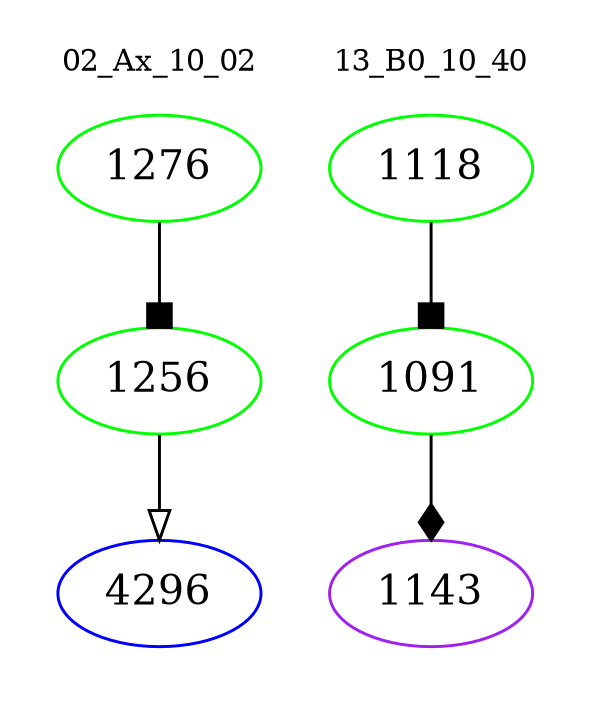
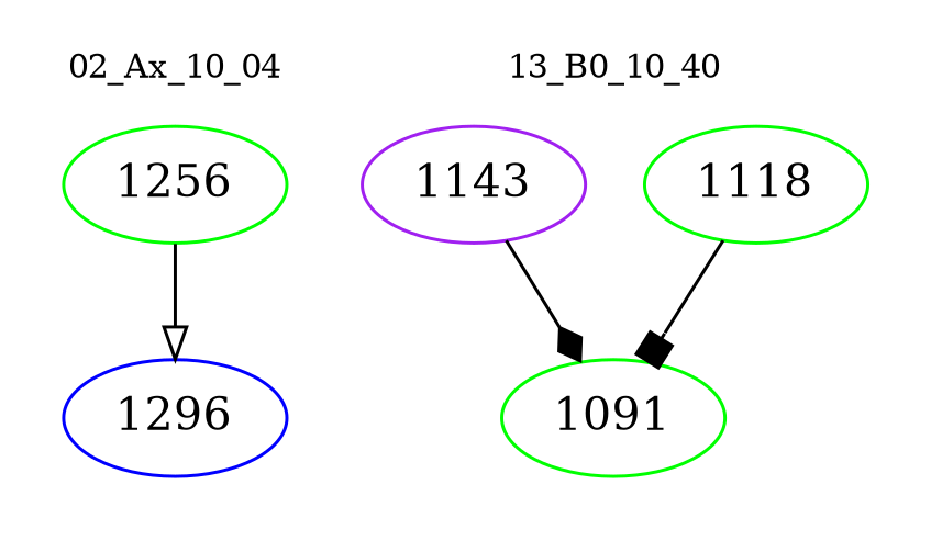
  digraph {
    fontname="DejaVu Serif"
    node [color=green fontname="DejaVu Serif"]
    edge [arrowhead=box color=black fontname="DejaVu Serif"]
-   n1 [label=1276]
    n2 [label=1256]
-   n3 [color=blue label=4296]
+   n3 [color=blue label=1296]
    n4 [label=1118]
    n5 [label=1091]
    n6 [color=purple label=1143]
    subgraph cluster_1 {
      color=white
      fontsize=10
-     label="02_Ax_10_02"
-     n1
+     label="02_Ax_10_04"
      n2
      n3
    }
    subgraph cluster_2 {
      color=white
      fontsize=10
      label="13_B0_10_40"
      n4
      n5
      n6
    }
-   n1 -> n2
    n2 -> n3 [arrowhead=onormal]
    n4 -> n5
-   n5 -> n6 [arrowhead=diamond]
+   n6 -> n5 [arrowhead=diamond]
  }
